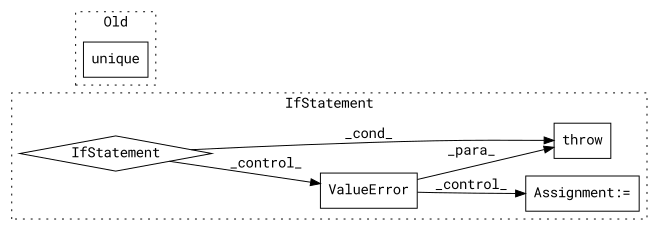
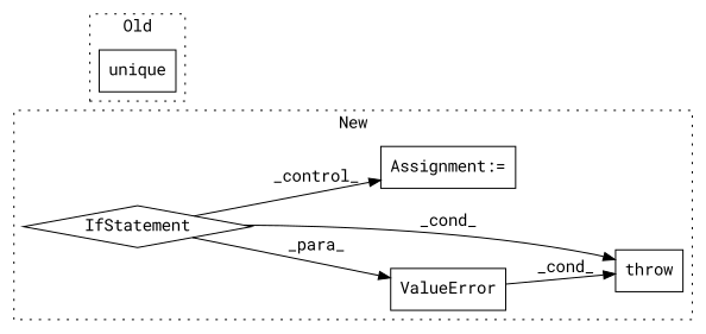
  digraph {
    fontname="Roboto Mono"
    rankdir=LR
    node [a=32 fontname="Roboto Mono" shape=box]
    edge [fontname="Roboto Mono"]
    n1 [l="11,1" label=ValueError s="775,845"]
    n2 [a=53 l=6 label=throw s=769]
    n3 [a=25 l="4,2" label=IfStatement s="530,603" shape=diamond]
    n4 [a=7 l=1 label="Assignment:=" s=1092]
    n5 [l="7,1" label=unique s="1000,1008"]
    subgraph cluster_1 {
-     label=IfStatement
+     label=New
      style=dotted
      n1
      n2
      n3
      n4
    }
    subgraph cluster_2 {
      label=Old
      style=dotted
      n5
    }
-   n1 -> n2 [label=_para_]
-   n3 -> n1 [label=_control_]
+   n1 -> n2 [label=_cond_]
+   n3 -> n1 [label=_para_]
    n3 -> n2 [label=_cond_]
-   n1 -> n4 [label=_control_]
+   n3 -> n4 [label=_control_]
  }
